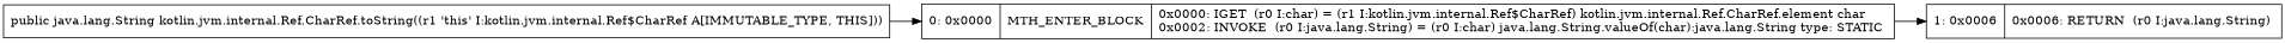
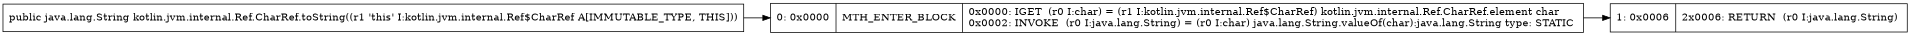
  digraph {
    rankdir=LR
    node [shape=record]
    n1 [label="{0\:\ 0x0000|MTH_ENTER_BLOCK\l|0x0000: IGET  (r0 I:char) = (r1 I:kotlin.jvm.internal.Ref$CharRef) kotlin.jvm.internal.Ref.CharRef.element char \l0x0002: INVOKE  (r0 I:java.lang.String) = (r0 I:char) java.lang.String.valueOf(char):java.lang.String type: STATIC \l}"]
-   n2 [label="{1\:\ 0x0006|0x0006: RETURN  (r0 I:java.lang.String) \l}"]
+   n2 [label="{1\:\ 0x0006|2x0006: RETURN  (r0 I:java.lang.String) \l}"]
    n3 [label="{public java.lang.String kotlin.jvm.internal.Ref.CharRef.toString((r1 'this' I:kotlin.jvm.internal.Ref$CharRef A[IMMUTABLE_TYPE, THIS])) }"]
    n1 -> n2
    n3 -> n1
  }
